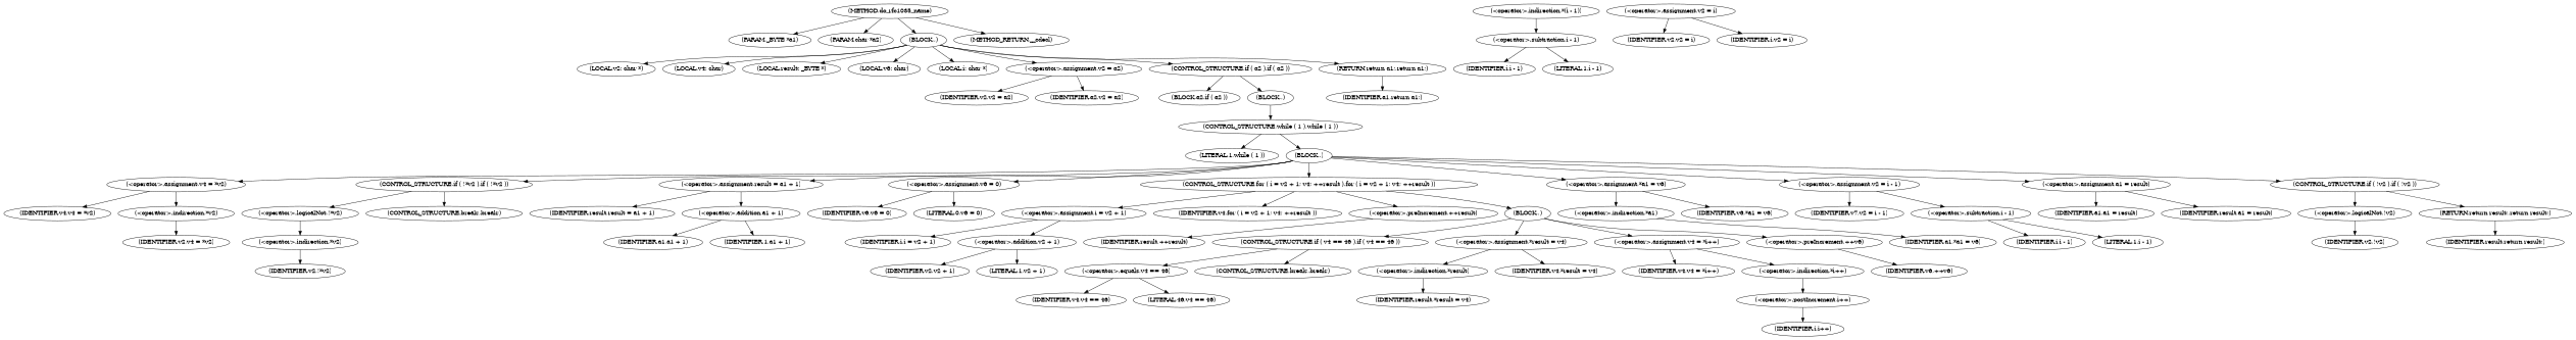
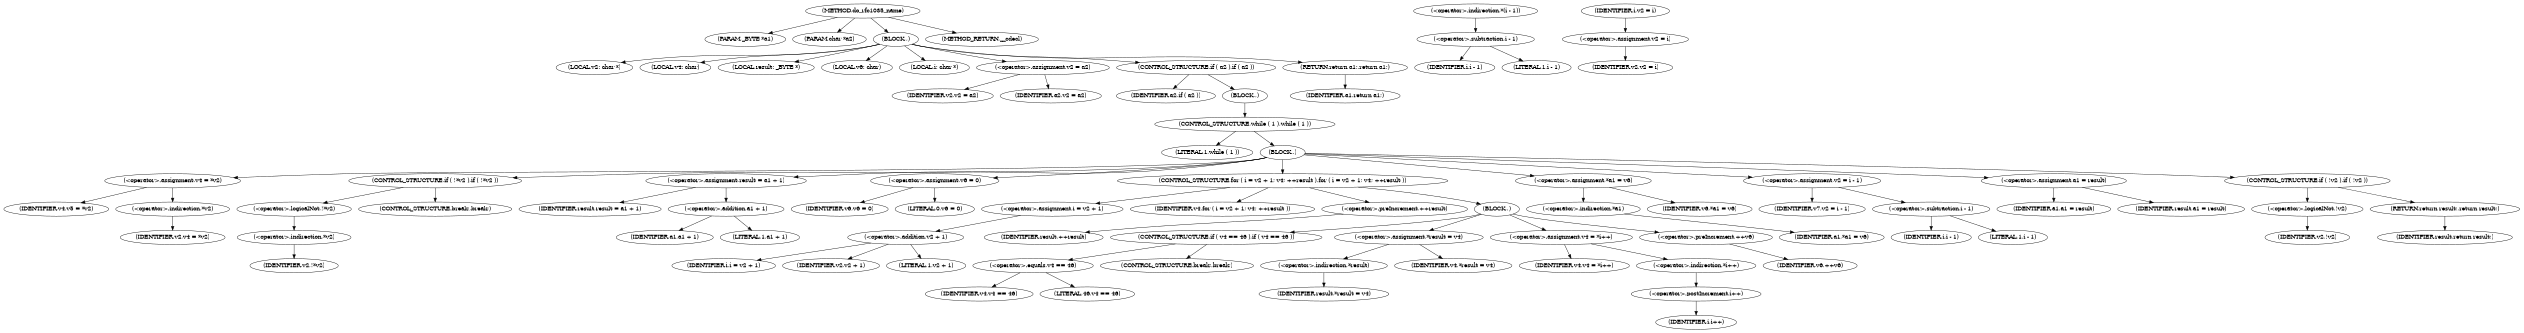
  digraph {
    n1 [label="(METHOD,do_rfc1035_name)"]
    n2 [label="(PARAM,_BYTE *a1)"]
    n3 [label="(PARAM,char *a2)"]
    n4 [label="(BLOCK,,)"]
    n5 [label="(METHOD_RETURN,__cdecl)"]
    n6 [label="(LOCAL,v2: char *)"]
    n7 [label="(LOCAL,v4: char)"]
    n8 [label="(LOCAL,result: _BYTE *)"]
    n9 [label="(LOCAL,v6: char)"]
    n10 [label="(LOCAL,i: char *)"]
    n11 [label="(<operator>.assignment,v2 = a2)"]
    n12 [label="(CONTROL_STRUCTURE,if ( a2 ),if ( a2 ))"]
    n13 [label="(RETURN,return a1;,return a1;)"]
    n14 [label="(IDENTIFIER,v2,v2 = a2)"]
    n15 [label="(IDENTIFIER,a2,v2 = a2)"]
-   n16 [label="(BLOCK,a2,if ( a2 ))"]
+   n16 [label="(IDENTIFIER,a2,if ( a2 ))"]
    n17 [label="(BLOCK,,)"]
    n18 [label="(IDENTIFIER,a1,return a1;)"]
    n19 [label="(CONTROL_STRUCTURE,while ( 1 ),while ( 1 ))"]
    n20 [label="(LITERAL,1,while ( 1 ))"]
    n21 [label="(BLOCK,,)"]
    n22 [label="(<operator>.assignment,v4 = *v2)"]
    n23 [label="(CONTROL_STRUCTURE,if ( !*v2 ),if ( !*v2 ))"]
    n24 [label="(<operator>.assignment,result = a1 + 1)"]
    n25 [label="(<operator>.assignment,v6 = 0)"]
    n26 [label="(CONTROL_STRUCTURE,for ( i = v2 + 1; v4; ++result ),for ( i = v2 + 1; v4; ++result ))"]
    n27 [label="(<operator>.assignment,*a1 = v6)"]
    n28 [label="(<operator>.assignment,v2 = i - 1)"]
    n29 [label="(<operator>.assignment,a1 = result)"]
    n30 [label="(CONTROL_STRUCTURE,if ( !v2 ),if ( !v2 ))"]
-   n31 [label="(IDENTIFIER,v4,v4 = *v2)"]
+   n31 [label="(IDENTIFIER,v4,v5 = *v2)"]
    n32 [label="(<operator>.indirection,*v2)"]
    n33 [label="(<operator>.logicalNot,!*v2)"]
    n34 [label="(CONTROL_STRUCTURE,break;,break;)"]
    n35 [label="(IDENTIFIER,result,result = a1 + 1)"]
    n36 [label="(<operator>.addition,a1 + 1)"]
    n37 [label="(IDENTIFIER,v6,v6 = 0)"]
    n38 [label="(LITERAL,0,v6 = 0)"]
    n39 [label="(<operator>.assignment,i = v2 + 1)"]
    n40 [label="(IDENTIFIER,v4,for ( i = v2 + 1; v4; ++result ))"]
    n41 [label="(<operator>.preIncrement,++result)"]
    n42 [label="(BLOCK,,)"]
    n43 [label="(<operator>.indirection,*a1)"]
    n44 [label="(IDENTIFIER,v6,*a1 = v6)"]
    n45 [label="(IDENTIFIER,v7,v2 = i - 1)"]
    n46 [label="(<operator>.subtraction,i - 1)"]
    n47 [label="(IDENTIFIER,a1,a1 = result)"]
    n48 [label="(IDENTIFIER,result,a1 = result)"]
    n49 [label="(<operator>.logicalNot,!v2)"]
    n50 [label="(RETURN,return result;,return result;)"]
    n51 [label="(IDENTIFIER,v2,v4 = *v2)"]
    n52 [label="(<operator>.indirection,*v2)"]
    n53 [label="(IDENTIFIER,v2,!*v2)"]
    n54 [label="(IDENTIFIER,a1,a1 + 1)"]
-   n55 [label="(IDENTIFIER,1,a1 + 1)"]
+   n55 [label="(LITERAL,1,a1 + 1)"]
    n56 [label="(IDENTIFIER,i,i = v2 + 1)"]
    n57 [label="(<operator>.addition,v2 + 1)"]
    n58 [label="(IDENTIFIER,result,++result)"]
    n59 [label="(CONTROL_STRUCTURE,if ( v4 == 46 ),if ( v4 == 46 ))"]
    n60 [label="(<operator>.assignment,*result = v4)"]
    n61 [label="(<operator>.assignment,v4 = *i++)"]
    n62 [label="(<operator>.preIncrement,++v6)"]
    n63 [label="(IDENTIFIER,v2,v2 + 1)"]
    n64 [label="(LITERAL,1,v2 + 1)"]
    n65 [label="(<operator>.equals,v4 == 46)"]
    n66 [label="(CONTROL_STRUCTURE,break;,break;)"]
    n67 [label="(<operator>.indirection,*result)"]
    n68 [label="(IDENTIFIER,v4,*result = v4)"]
    n69 [label="(IDENTIFIER,v4,v4 = *i++)"]
    n70 [label="(<operator>.indirection,*i++)"]
    n71 [label="(IDENTIFIER,v6,++v6)"]
    n72 [label="(IDENTIFIER,v4,v4 == 46)"]
    n73 [label="(LITERAL,46,v4 == 46)"]
    n74 [label="(IDENTIFIER,result,*result = v4)"]
    n75 [label="(<operator>.postIncrement,i++)"]
    n76 [label="(IDENTIFIER,i,i++)"]
    n77 [label="(IDENTIFIER,a1,*a1 = v6)"]
    n78 [label="(IDENTIFIER,i,i - 1)"]
    n79 [label="(LITERAL,1,i - 1)"]
    n80 [label="(<operator>.indirection,*(i - 1))"]
    n81 [label="(<operator>.subtraction,i - 1)"]
    n82 [label="(<operator>.assignment,v2 = i)"]
    n83 [label="(IDENTIFIER,v2,v2 = i)"]
    n84 [label="(IDENTIFIER,i,v2 = i)"]
    n85 [label="(IDENTIFIER,i,i - 1)"]
    n86 [label="(LITERAL,1,i - 1)"]
    n87 [label="(IDENTIFIER,v2,!v2)"]
    n88 [label="(IDENTIFIER,result,return result;)"]
    n1 -> n2
    n1 -> n3
    n1 -> n4
    n1 -> n5
    n4 -> n6
    n4 -> n7
    n4 -> n8
    n4 -> n9
    n4 -> n10
    n4 -> n11
    n4 -> n12
    n4 -> n13
    n11 -> n14
    n11 -> n15
    n12 -> n16
    n12 -> n17
    n13 -> n18
    n17 -> n19
    n19 -> n20
    n19 -> n21
    n21 -> n22
    n21 -> n23
    n21 -> n24
    n21 -> n25
    n21 -> n26
    n21 -> n27
    n21 -> n28
    n21 -> n29
    n21 -> n30
    n22 -> n31
    n22 -> n32
    n23 -> n33
    n23 -> n34
    n24 -> n35
    n24 -> n36
    n25 -> n37
    n25 -> n38
    n26 -> n39
    n26 -> n40
    n26 -> n41
    n26 -> n42
    n27 -> n43
    n27 -> n44
    n28 -> n45
    n28 -> n46
    n29 -> n47
    n29 -> n48
    n30 -> n49
    n30 -> n50
    n32 -> n51
    n33 -> n52
    n36 -> n54
    n36 -> n55
-   n39 -> n56
+   n57 -> n56
    n39 -> n57
    n41 -> n58
    n42 -> n59
    n42 -> n60
    n42 -> n61
    n42 -> n62
    n43 -> n77
    n46 -> n78
    n46 -> n79
    n49 -> n87
    n50 -> n88
    n52 -> n53
    n57 -> n63
    n57 -> n64
    n59 -> n65
    n59 -> n66
    n60 -> n67
    n60 -> n68
    n61 -> n69
    n61 -> n70
    n62 -> n71
    n65 -> n72
    n65 -> n73
    n67 -> n74
    n70 -> n75
    n75 -> n76
    n80 -> n81
    n81 -> n85
    n81 -> n86
    n82 -> n83
-   n82 -> n84
+   n84 -> n82
  }
